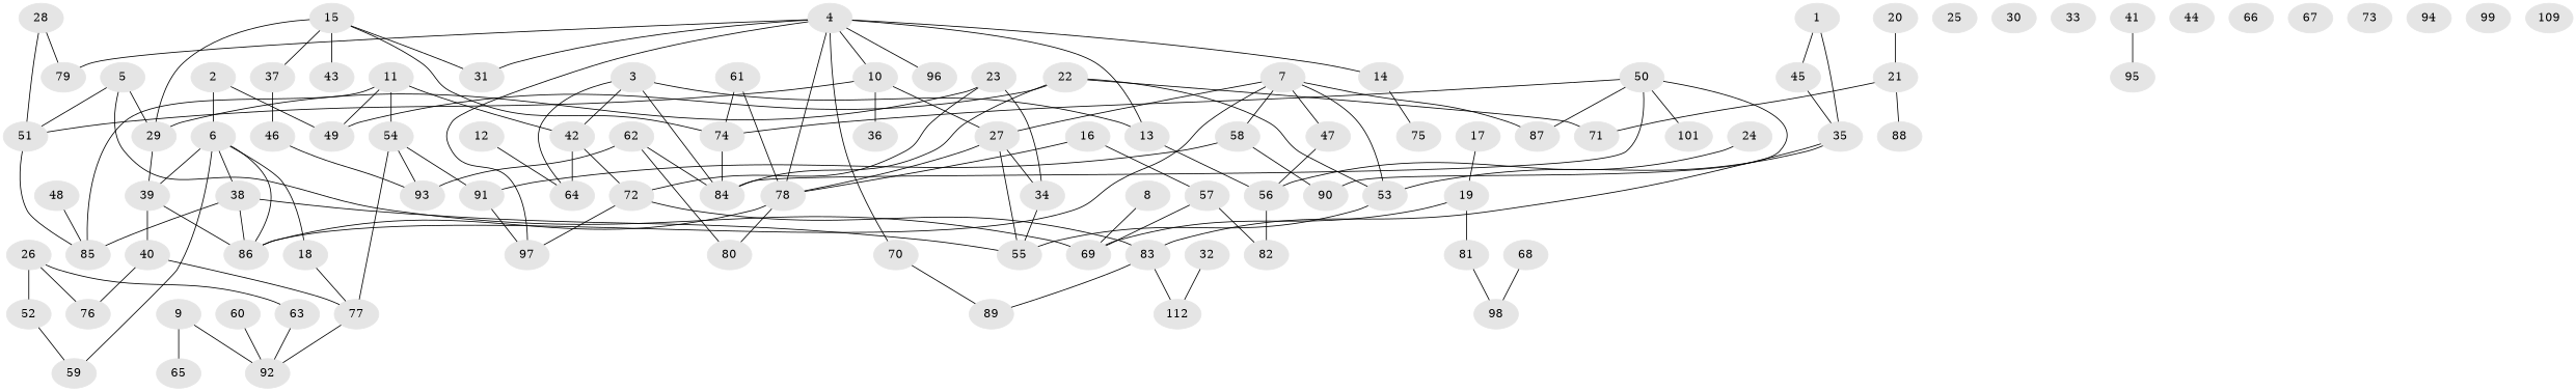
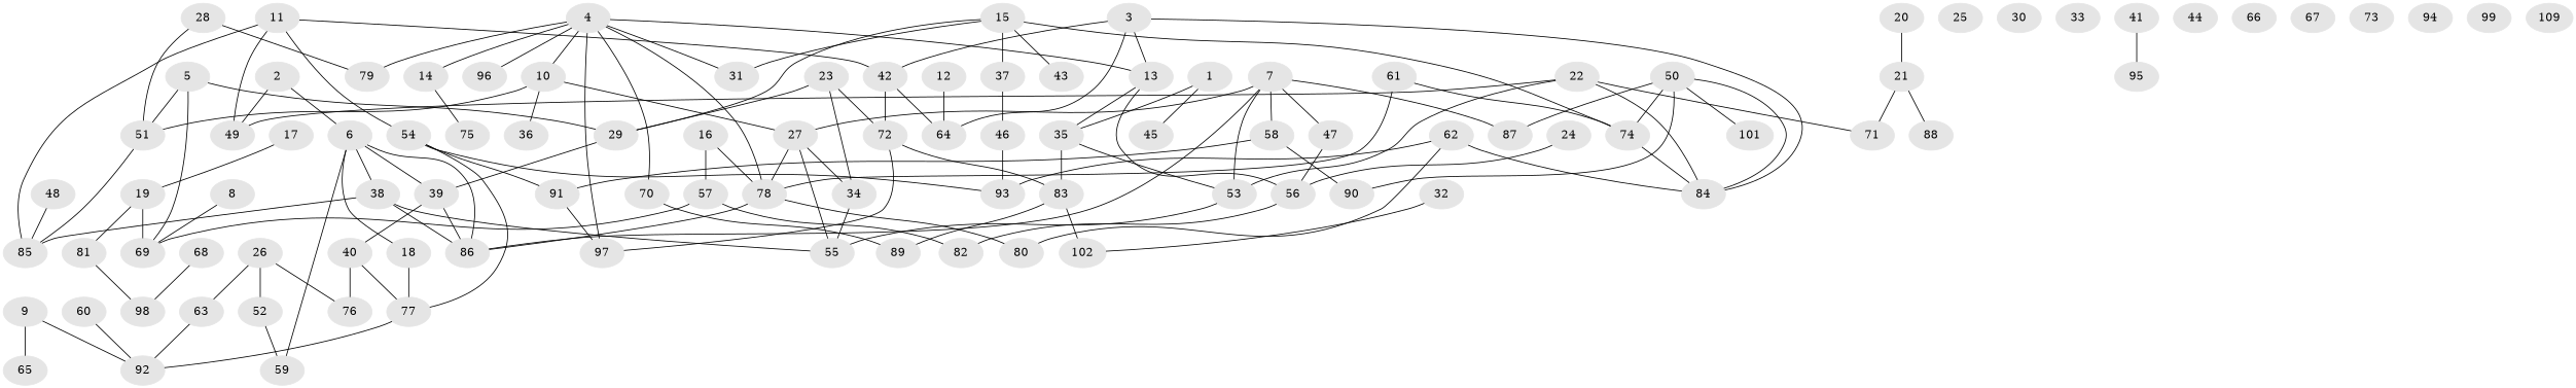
  graph {
    node [color=gray90 style=filled]
    1
    35
    45
    53
    83
    2
    6
    49
    18
    38
    39
    59
    86
    3
    13
    42
    64
    84
    56
    72
    4
    10
    14
    31
    70
    78
    79
    96
    97
    51
    27
    36
    75
    89
    80
    5
    29
    69
    85
    77
    55
    40
    7
    47
    58
    87
    34
    90
    91
    8
    9
    65
    92
    11
    54
    93
    12
    82
    15
    37
    43
    74
    46
    16
    57
    17
    19
    81
    98
    20
    21
    71
    88
    22
    23
    24
    25
    26
    52
    63
    76
    28
    30
    32
-   102 [label=112]
+   102
    33
    41
    95
    44
    48
    50
    101
    60
    61
    62
    66
    67
    68
    73
    94
    99
    n102 [label=109]
    1 -- 35
    1 -- 45
    35 -- 53
    35 -- 83
    53 -- 55
    83 -- 89
    83 -- 102
    2 -- 6
    2 -- 49
    6 -- 18
    6 -- 38
    6 -- 39
    6 -- 59
    6 -- 86
    18 -- 77
    38 -- 86
    38 -- 85
    38 -- 55
    39 -- 86
    39 -- 40
    3 -- 13
    3 -- 42
    3 -- 64
    3 -- 84
-   45 -- 35
+   13 -- 35
    13 -- 56
    42 -- 64
    42 -- 72
    56 -- 82
    72 -- 83
    72 -- 97
    4 -- 13
    4 -- 10
    4 -- 14
    4 -- 31
    4 -- 70
    4 -- 78
    4 -- 79
    4 -- 96
    4 -- 97
    10 -- 51
    10 -- 27
    10 -- 36
    14 -- 75
    70 -- 89
    78 -- 86
    78 -- 80
    51 -- 85
    27 -- 78
    27 -- 55
    27 -- 34
    5 -- 51
    5 -- 29
    5 -- 69
    29 -- 39
    77 -- 92
    40 -- 77
    40 -- 76
    7 -- 53
    7 -- 86
    7 -- 27
    7 -- 47
    7 -- 58
    7 -- 87
    47 -- 56
    58 -- 90
    58 -- 91
    34 -- 55
    91 -- 97
    8 -- 69
    9 -- 65
    9 -- 92
    11 -- 49
    11 -- 42
    11 -- 85
    11 -- 54
    54 -- 77
    54 -- 91
    54 -- 93
    12 -- 64
    15 -- 31
    15 -- 29
    15 -- 37
    15 -- 43
    15 -- 74
    37 -- 46
    74 -- 84
    46 -- 93
    16 -- 78
    16 -- 57
    57 -- 69
    57 -- 82
    17 -- 19
    19 -- 69
    19 -- 81
    81 -- 98
    20 -- 21
    21 -- 71
    21 -- 88
    22 -- 53
    22 -- 49
    22 -- 84
    22 -- 71
    23 -- 72
    23 -- 29
    23 -- 34
    24 -- 56
    26 -- 52
    26 -- 63
    26 -- 76
    52 -- 59
    63 -- 92
    28 -- 79
    28 -- 51
    32 -- 102
    41 -- 95
    48 -- 85
    50 -- 84
    50 -- 87
    50 -- 90
    50 -- 74
    50 -- 101
    60 -- 92
    61 -- 78
    61 -- 74
    62 -- 84
    62 -- 80
    62 -- 93
    68 -- 98
  }
